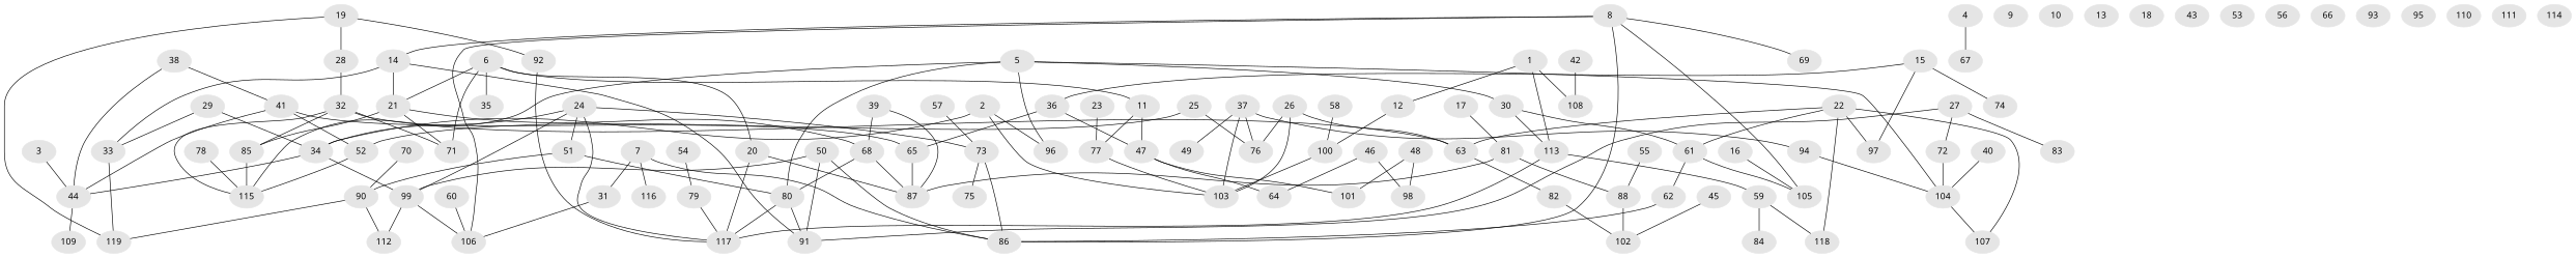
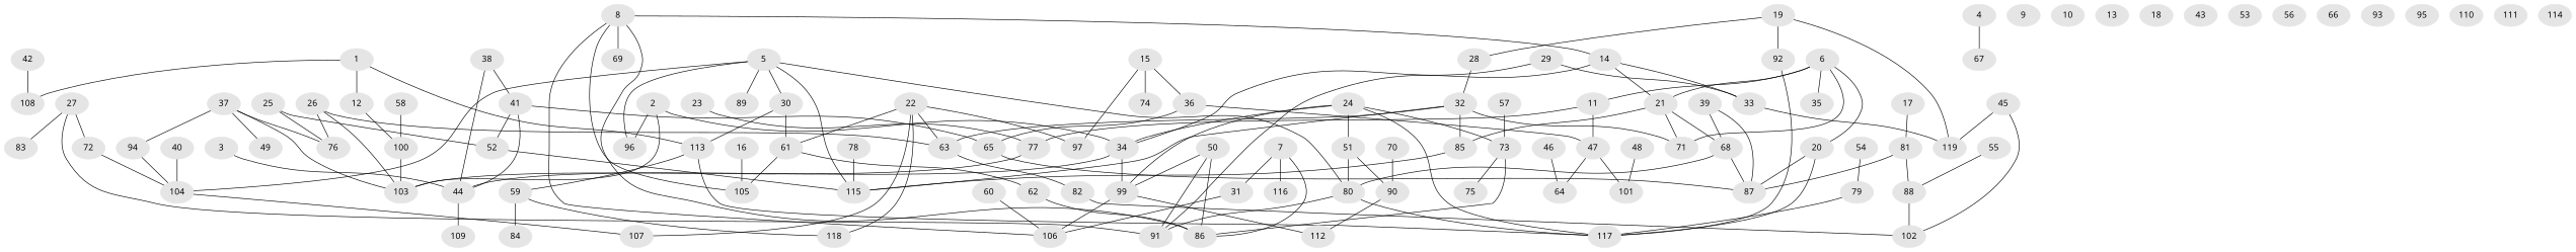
  graph {
    fontname="Noto Sans"
    node [color=gray90 fontname="Noto Sans" style=filled]
    edge [fontname="Noto Sans"]
    1
    12
    108
    113
    100
    117
    59
    2
    34
    96
    103
    44
    99
    3
    109
    4
    67
    5
    30
    80
+   89
    104
    115
    61
    91
    107
    6
    11
    20
    21
    35
    71
    47
    77
    87
    68
    85
    7
    31
    86
    116
    106
    8
    14
    69
    105
    33
    9
    10
    64
    101
    13
    119
    15
    36
    74
    97
    65
    16
    17
    81
    88
    18
    19
    28
    92
    32
    118
    84
    22
    63
    62
    82
    23
    24
    51
    73
    90
    75
    112
    25
    52
    76
    26
    27
    72
    83
    29
    37
    49
    94
    38
    41
    39
    40
    42
    43
    45
    102
    46
-   98
    48
    50
    53
    54
    79
    55
    56
    57
    58
    60
    66
    70
    78
    93
    95
    110
    111
    114
    1 -- 12
    1 -- 108
    1 -- 113
    12 -- 100
    113 -- 117
    113 -- 59
    100 -- 103
    59 -- 118
    59 -- 84
    2 -- 34
    2 -- 96
    2 -- 103
    34 -- 44
    34 -- 99
    44 -- 109
    99 -- 106
    99 -- 112
    3 -- 44
    4 -- 67
    5 -- 96
    5 -- 30
    5 -- 80
+   5 -- 89
    5 -- 104
    5 -- 115
    30 -- 113
    30 -- 61
    80 -- 117
    80 -- 91
    104 -- 107
    61 -- 105
    61 -- 62
    6 -- 11
    6 -- 20
    6 -- 21
    6 -- 35
    6 -- 71
    11 -- 47
    11 -- 77
    20 -- 117
    20 -- 87
    21 -- 71
    21 -- 68
    21 -- 85
    47 -- 64
    47 -- 101
    77 -- 103
    68 -- 80
    68 -- 87
    85 -- 115
    7 -- 31
    7 -- 86
    7 -- 116
    31 -- 106
    8 -- 86
    8 -- 106
    8 -- 14
    8 -- 69
    8 -- 105
    14 -- 91
    14 -- 21
    14 -- 33
    33 -- 119
    15 -- 36
    15 -- 74
    15 -- 97
    36 -- 47
    36 -- 65
    65 -- 87
    16 -- 105
    17 -- 81
    81 -- 87
    81 -- 88
    88 -- 102
    19 -- 119
    19 -- 28
    19 -- 92
    28 -- 32
    92 -- 117
    32 -- 115
    32 -- 71
    32 -- 85
    32 -- 63
    22 -- 61
    22 -- 107
    22 -- 97
    22 -- 118
    22 -- 63
    63 -- 82
    62 -- 86
    82 -- 102
    23 -- 77
    24 -- 117
    24 -- 34
    24 -- 99
    24 -- 51
    24 -- 73
    51 -- 80
    51 -- 90
    73 -- 86
    73 -- 75
-   90 -- 119
+   45 -- 119
    90 -- 112
    25 -- 52
    25 -- 76
    52 -- 115
    26 -- 103
    26 -- 63
    26 -- 76
    27 -- 91
    27 -- 72
    27 -- 83
    72 -- 104
    29 -- 34
    29 -- 33
    37 -- 103
    37 -- 76
    37 -- 49
    37 -- 94
    94 -- 104
    38 -- 44
    38 -- 41
    41 -- 44
    41 -- 65
    41 -- 52
    39 -- 87
    39 -- 68
    40 -- 104
    42 -- 108
    45 -- 102
    46 -- 64
-   46 -- 98
    48 -- 101
-   48 -- 98
    50 -- 99
    50 -- 91
    50 -- 86
    54 -- 79
    79 -- 117
    55 -- 88
    57 -- 73
    58 -- 100
    60 -- 106
    70 -- 90
    78 -- 115
  }
